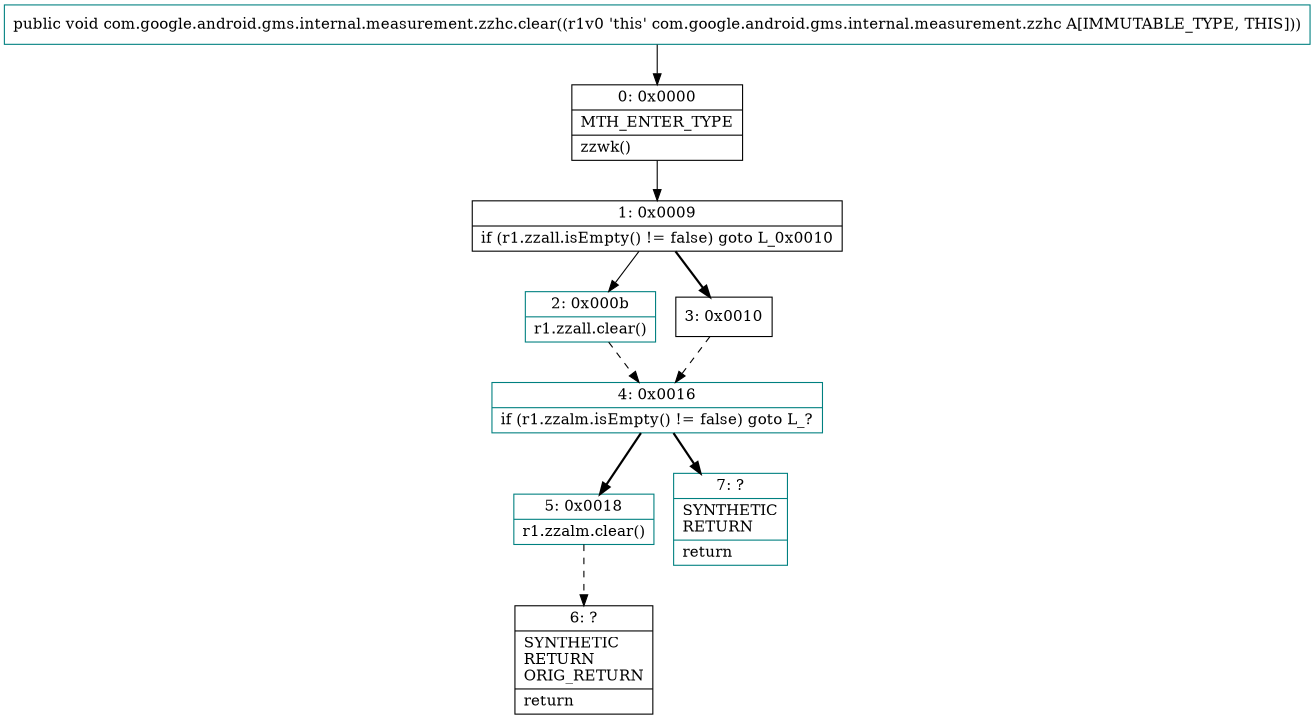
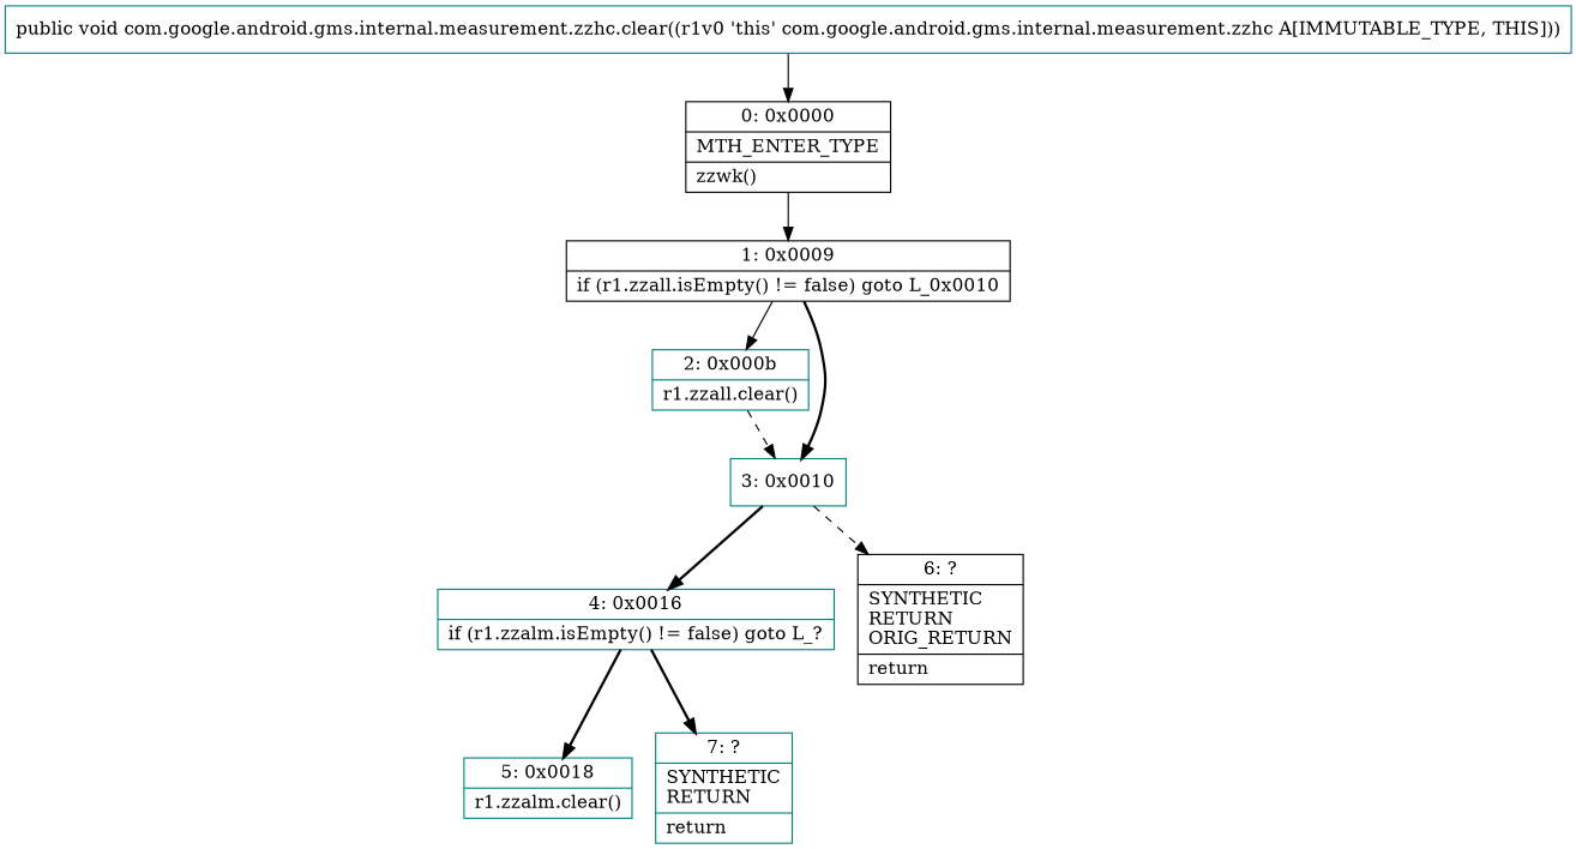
  digraph {
    node [color=teal shape=record]
    edge [style=bold]
    n1 [color=black label="{0\:\ 0x0000|MTH_ENTER_TYPE\l|zzwk()\l}"]
    n2 [color=black label="{1\:\ 0x0009|if (r1.zzall.isEmpty() != false) goto L_0x0010\l}"]
    n3 [label="{2\:\ 0x000b|r1.zzall.clear()\l}"]
-   n4 [color=black label="{3\:\ 0x0010}"]
+   n4 [label="{3\:\ 0x0010}"]
    n5 [label="{4\:\ 0x0016|if (r1.zzalm.isEmpty() != false) goto L_?\l}"]
    n6 [label="{5\:\ 0x0018|r1.zzalm.clear()\l}"]
    n7 [label="{7\:\ ?|SYNTHETIC\lRETURN\l|return\l}"]
    n8 [color=black label="{6\:\ ?|SYNTHETIC\lRETURN\lORIG_RETURN\l|return\l}"]
    n9 [label="{public void com.google.android.gms.internal.measurement.zzhc.clear((r1v0 'this' com.google.android.gms.internal.measurement.zzhc A[IMMUTABLE_TYPE, THIS])) }"]
    n1 -> n2 [style=solid]
    n2 -> n3 [style=solid]
    n2 -> n4
-   n3 -> n5 [style=dashed]
-   n4 -> n5 [style=dashed]
+   n3 -> n4 [style=dashed]
+   n4 -> n5
    n5 -> n6
    n5 -> n7
-   n6 -> n8 [style=dashed]
+   n4 -> n8 [style=dashed]
    n9 -> n1 [style=solid]
  }
